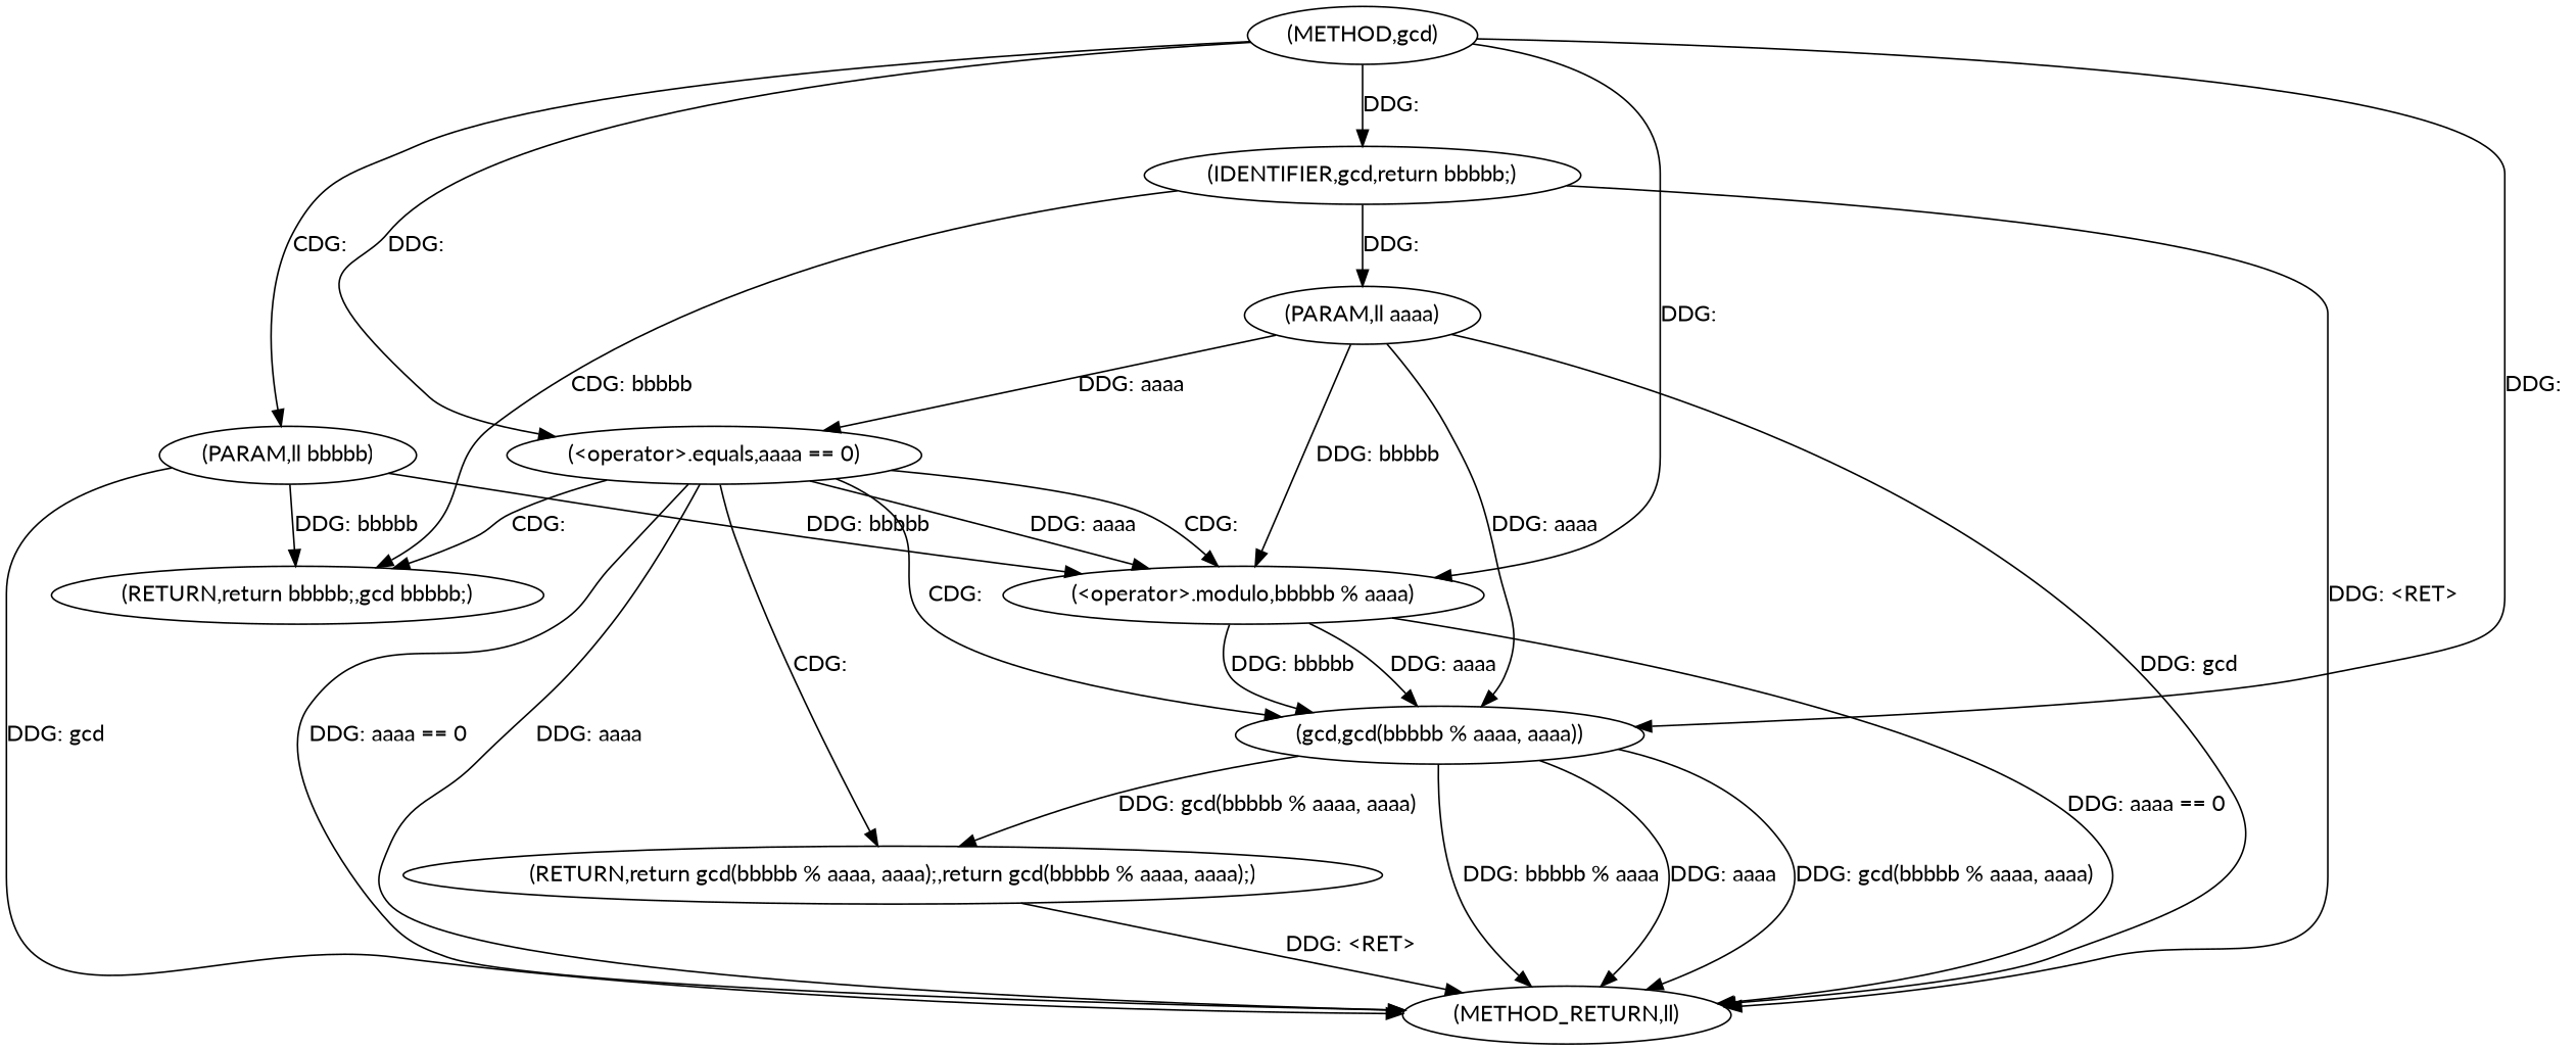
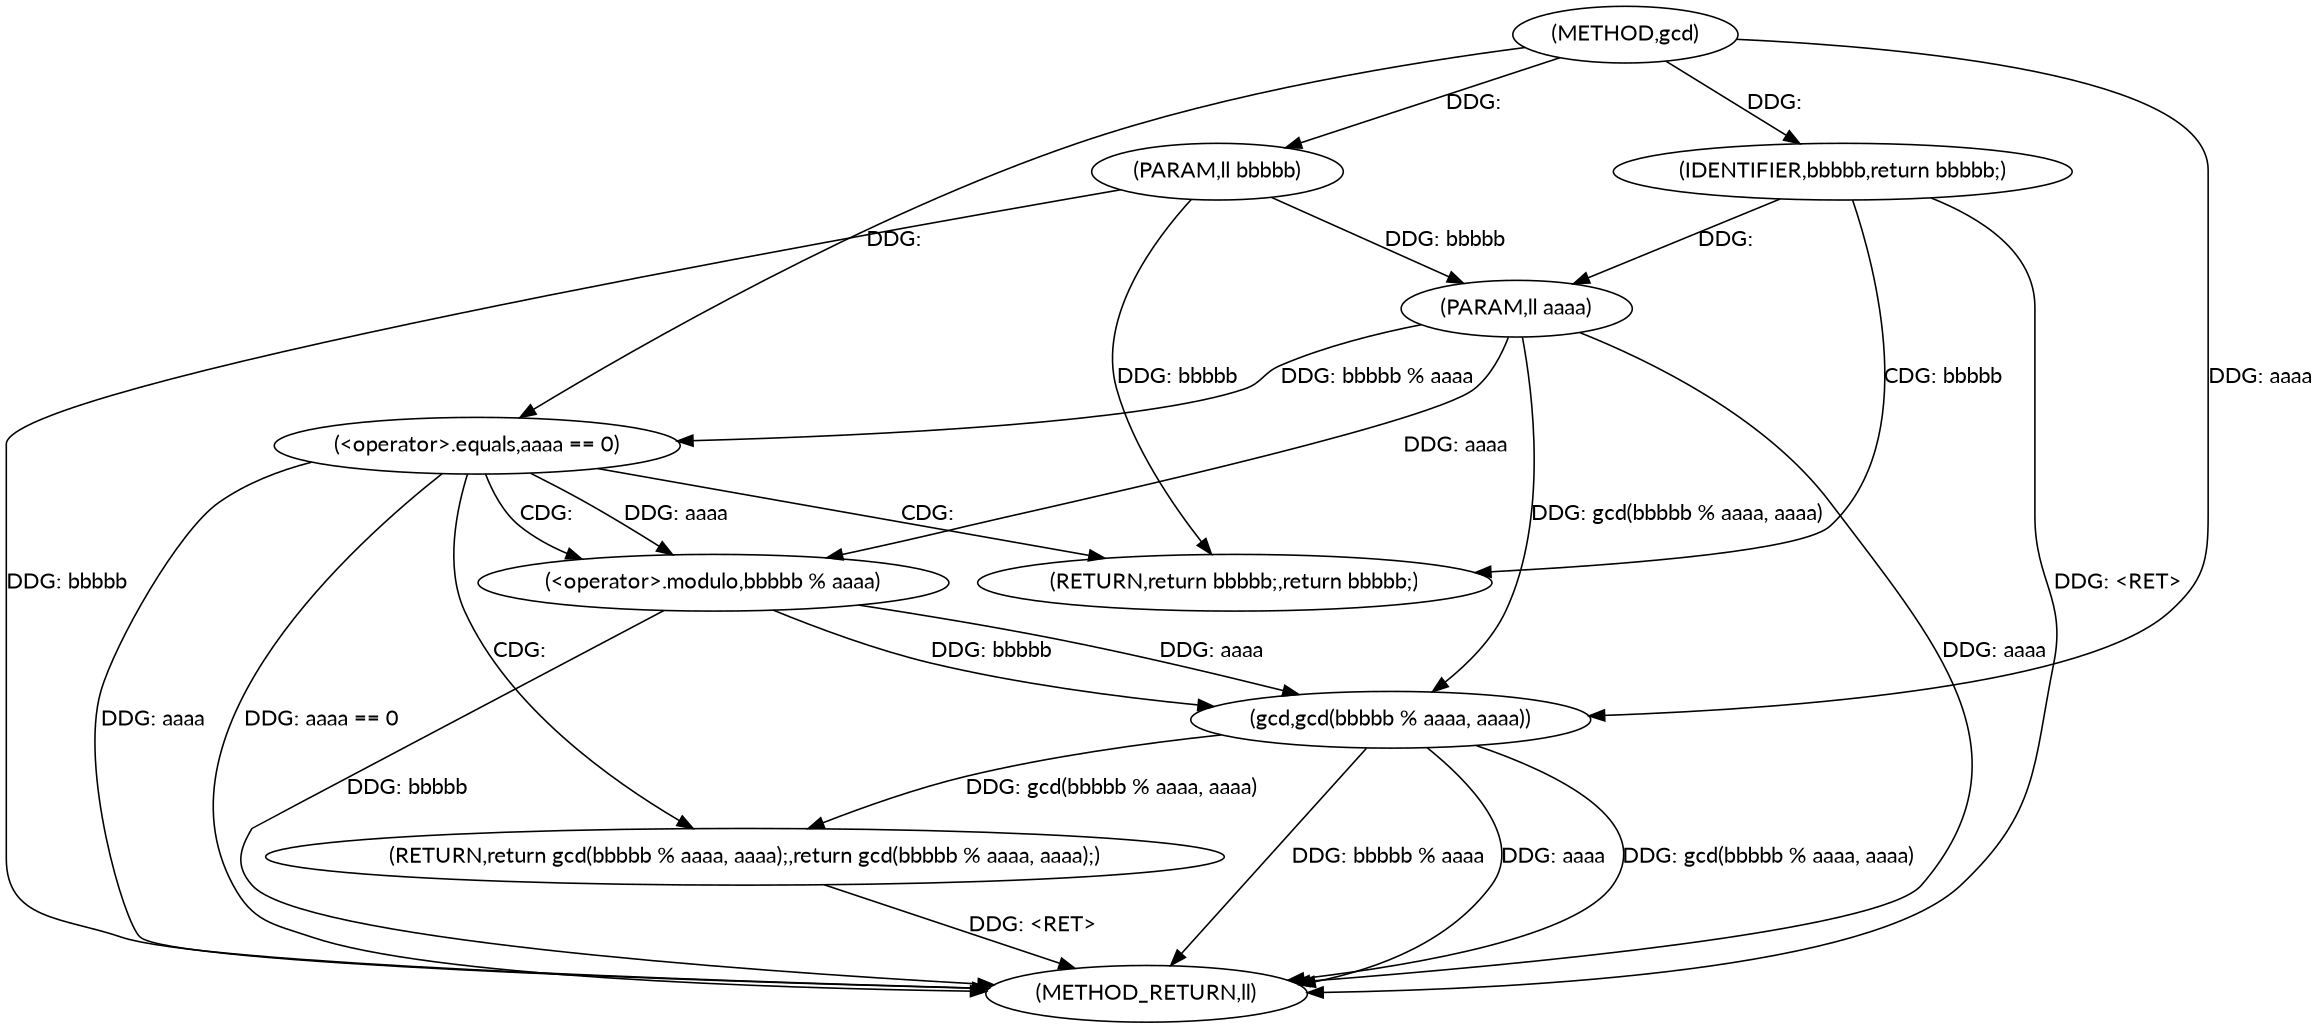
  digraph {
    fontname=Lato
    node [fontname=Lato]
    edge [fontname=Lato]
    n1 [label="(METHOD,gcd)"]
    n2 [label="(PARAM,ll bbbbb)"]
    n3 [label="(<operator>.equals,aaaa == 0)"]
    n4 [label="(gcd,gcd(bbbbb % aaaa, aaaa))"]
-   n5 [label="(IDENTIFIER,gcd,return bbbbb;)"]
+   n5 [label="(IDENTIFIER,bbbbb,return bbbbb;)"]
    n6 [label="(<operator>.modulo,bbbbb % aaaa)"]
    n7 [label="(PARAM,ll aaaa)"]
    n8 [label="(METHOD_RETURN,ll)"]
-   n9 [label="(RETURN,return bbbbb;,gcd bbbbb;)"]
+   n9 [label="(RETURN,return bbbbb;,return bbbbb;)"]
    n10 [label="(RETURN,return gcd(bbbbb % aaaa, aaaa);,return gcd(bbbbb % aaaa, aaaa);)"]
-   n1 -> n2 [label="CDG: "]
+   n1 -> n2 [label="DDG: "]
    n1 -> n3 [label="DDG: "]
-   n1 -> n4 [label="DDG: "]
+   n1 -> n4 [label="DDG: aaaa"]
    n1 -> n5 [label="DDG: "]
-   n1 -> n6 [label="DDG: "]
-   n2 -> n6 [label="DDG: bbbbb"]
-   n2 -> n8 [label="DDG: gcd"]
+   n2 -> n7 [label="DDG: bbbbb"]
+   n2 -> n8 [label="DDG: bbbbb"]
    n2 -> n9 [label="DDG: bbbbb"]
-   n3 -> n4 [label="CDG: "]
    n3 -> n6 [label="DDG: aaaa"]
    n3 -> n6 [label="CDG: "]
    n3 -> n8 [label="DDG: aaaa"]
    n3 -> n8 [label="DDG: aaaa == 0"]
    n3 -> n9 [label="CDG: "]
    n3 -> n10 [label="CDG: "]
    n4 -> n8 [label="DDG: bbbbb % aaaa"]
    n4 -> n8 [label="DDG: aaaa"]
    n4 -> n8 [label="DDG: gcd(bbbbb % aaaa, aaaa)"]
    n4 -> n10 [label="DDG: gcd(bbbbb % aaaa, aaaa)"]
    n5 -> n7 [label="DDG: "]
    n5 -> n8 [label="DDG: <RET>"]
    n5 -> n9 [label="CDG: bbbbb"]
    n6 -> n4 [label="DDG: aaaa"]
    n6 -> n4 [label="DDG: bbbbb"]
-   n6 -> n8 [label="DDG: aaaa == 0"]
-   n7 -> n3 [label="DDG: aaaa"]
-   n7 -> n4 [label="DDG: aaaa"]
-   n7 -> n6 [label="DDG: bbbbb"]
-   n7 -> n8 [label="DDG: gcd"]
+   n6 -> n8 [label="DDG: bbbbb"]
+   n7 -> n3 [label="DDG: bbbbb % aaaa"]
+   n7 -> n4 [label="DDG: gcd(bbbbb % aaaa, aaaa)"]
+   n7 -> n6 [label="DDG: aaaa"]
+   n7 -> n8 [label="DDG: aaaa"]
    n10 -> n8 [label="DDG: <RET>"]
  }
